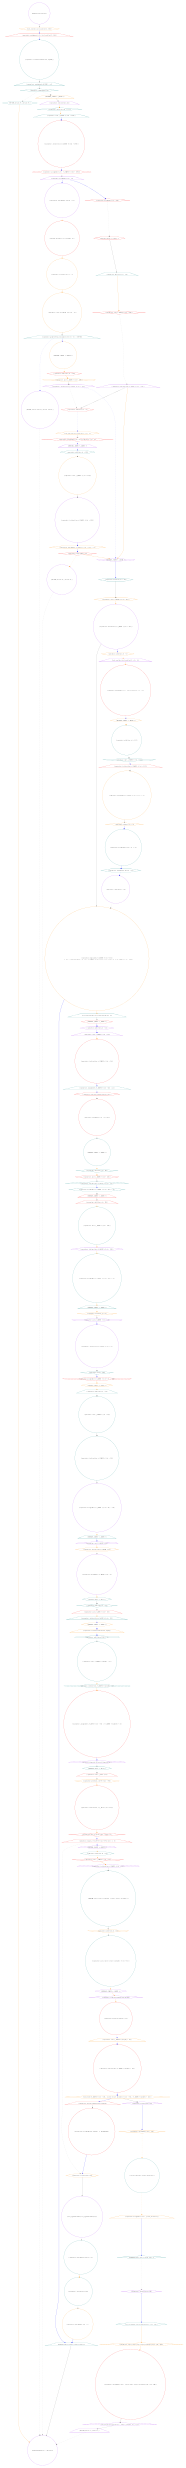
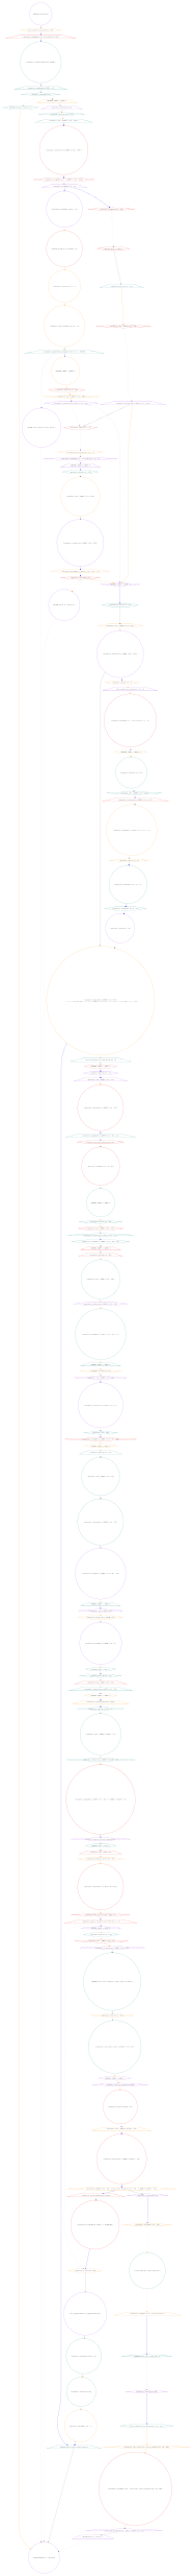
  digraph {
    fontname="IBM Plex Mono"
    node [color=teal fontname="IBM Plex Mono" shape=circle]
    edge [arrowhead=vee color=gray40 fontname="IBM Plex Mono" style=solid]
    n1 [color=red label="(<operator>.assignment,v4 = Curl_ccalloc(1, 336))" shape=trapezium]
    n2 [label="(<operator>.indirectIndexAccess,a1[188])"]
    n3 [label="(<operator>.assignment,a1[188] = v4)" shape=trapezium]
    n4 [color=darkorange label="(Curl_ccalloc,Curl_ccalloc(1, 336))" shape=hexagon]
    n5 [label="(<operator>.logicalNot,!v4)" shape=diamond]
    n6 [label="(RETURN,return 27;,return 27;)" shape=hexagon]
    n7 [color=darkorange label="(UNKNOWN,_DWORD *,_DWORD *)" shape=trapezium]
    n8 [color=purple label="(METHOD_RETURN,int __fastcall)"]
    n9 [color=purple label="(<operator>.indirection,*a1)" shape=trapezium]
    n10 [color=red label="(<operator>.assignment,v5 = *(_DWORD *)(*a1 + 1576))" shape=hexagon]
    n11 [color=purple label="(<operator>.assignment,v6 = v4)" shape=trapezium]
    n12 [color=purple label="(<operator>.assignment,result = 71)"]
    n13 [color=red label="(<operator>.assignment,v5 = 512)" shape=diamond]
    n14 [color=red label="(<operator>.indirection,*(_DWORD *)(*a1 + 1576))"]
    n15 [label="(<operator>.cast,(_DWORD *)(*a1 + 1576))" shape=trapezium]
    n16 [label="(<operator>.addition,*a1 + 1576)" shape=diamond]
    n17 [color=red label="(UNKNOWN,unsigned int,unsigned int)"]
    n18 [color=red label="(UNKNOWN,_DWORD *,_DWORD *)" shape=hexagon]
    n19 [color=darkorange label="(<operator>.subtraction,v5 - 8)"]
    n20 [label="(<operator>.greaterThan,(unsigned int)(v5 - 8) > 0xFFB0)" shape=trapezium]
    n21 [color=purple label="(RETURN,return result;,return result;)"]
    n22 [color=darkorange label="(UNKNOWN,_DWORD *,_DWORD *)"]
    n23 [color=red label="(<operator>.addition,v6 + 328)" shape=hexagon]
    n24 [color=darkorange label="(<operator>.cast,(unsigned int)(v5 - 8))"]
    n25 [color=purple label="(<operator>.indirection,*(_DWORD *)(v6 + 328))" shape=hexagon]
    n26 [color=red label="(<operator>.addition,v5 + 4)" shape=hexagon]
    n27 [color=purple label="(UNKNOWN,_DWORD *,_DWORD *)" shape=diamond]
    n28 [color=darkorange label="(Curl_ccalloc,Curl_ccalloc(1, v5 + 4))" shape=hexagon]
    n29 [label="(<operator>.addition,v6 + 332)" shape=hexagon]
    n30 [color=darkorange label="(<operator>.cast,(_DWORD *)(v6 + 328))" shape=diamond]
    n31 [label="(<operator>.addition,v4 + 328)" shape=trapezium]
    n32 [color=purple label="(<operator>.indirection,*(_DWORD *)(v4 + 328))" shape=trapezium]
    n33 [color=red label="(<operator>.cast,(_DWORD *)(v4 + 328))" shape=diamond]
-   n34 [color=red label="(<operator>.assignment,v8 = Curl_ccalloc(1, v5 + 4))" shape=diamond]
+   n34 [color=purple label="(<operator>.assignment,v8 = Curl_ccalloc(1, v5 + 4))" shape=diamond]
    n35 [color=purple label="(UNKNOWN,_DWORD *,_DWORD *)" shape=trapezium]
    n36 [label="(<operator>.addition,v6 + 328)" shape=hexagon]
    n37 [color=darkorange label="(<operator>.assignment,*(_DWORD *)(v6 + 328) = v8)" shape=hexagon]
    n38 [color=red label="(<operator>.logicalNot,!v8)" shape=diamond]
    n39 [color=purple label="(RETURN,return 27;,return 27;)"]
    n40 [color=purple label="(<operator>.indirection,*(_DWORD *)(v6 + 328))"]
    n41 [color=darkorange label="(<operator>.cast,(_DWORD *)(v6 + 328))"]
    n42 [color=darkorange label="(<operator>.logicalOr,*(_DWORD *)(v6 + 332)\n    || (v9 = Curl_ccalloc(1, v5 + 4), *(_DWORD *)(v6 + 332) = v9, v10 = v9 == 0, result = 27, !v10))"]
    n43 [label="(Curl_conncontrol,Curl_conncontrol(a1, 1))" shape=trapezium]
    n44 [label="(RETURN,return result;,return result;)" shape=trapezium]
    n45 [color=red label="(UNKNOWN,_DWORD *,_DWORD *)" shape=hexagon]
    n46 [color=purple label="(<operator>.indirection,*(_DWORD *)(v6 + 332))"]
    n47 [color=darkorange label="(<operator>.addition,v5 + 4)" shape=hexagon]
    n48 [color=purple label="(Curl_ccalloc,Curl_ccalloc(1, v5 + 4))" shape=trapezium]
    n49 [color=darkorange label="(<operator>.cast,(_DWORD *)(v6 + 332))" shape=hexagon]
    n50 [color=red label="(<operator>.assignment,v9 = Curl_ccalloc(1, v5 + 4))"]
    n51 [color=darkorange label="(UNKNOWN,_DWORD *,_DWORD *)" shape=hexagon]
    n52 [label="(<operator>.addition,v6 + 332)"]
    n53 [color=darkorange label="(<operator>.assignment,*(_DWORD *)(v6 + 332) = v9)"]
    n54 [color=darkorange label="(<operator>.equals,v9 == 0)" shape=diamond]
    n55 [label="(<operator>.assignment,v10 = v9 == 0)"]
    n56 [color=red label="(<operator>.indirection,*(_DWORD *)(v6 + 332))" shape=trapezium]
    n57 [label="(<operator>.cast,(_DWORD *)(v6 + 332))" shape=diamond]
    n58 [label="(<operator>.assignment,result = 27)" shape=hexagon]
    n59 [color=purple label="(<operator>.logicalNot,!v10)"]
    n60 [color=purple label="(<operator>.addition,v6 + 16)" shape=hexagon]
    n61 [label="(<operator>.assignment,*(_DWORD *)(v6 + 16) = a1)" shape=trapezium]
    n62 [color=red label="(<operator>.indirectIndexAccess,a1[105])" shape=hexagon]
    n63 [color=red label="(<operator>.assignment,v11 = a1[105])"]
    n64 [color=red label="(<operator>.indirection,*(_DWORD *)(v6 + 16))"]
    n65 [color=purple label="(<operator>.cast,(_DWORD *)(v6 + 16))" shape=trapezium]
    n66 [label="(UNKNOWN,_DWORD *,_DWORD *)"]
    n67 [label="(<operator>.addition,v6 + 324)" shape=diamond]
    n68 [label="(<operator>.assignment,*(_DWORD *)(v6 + 324) = v5)" shape=hexagon]
    n69 [color=red label="(UNKNOWN,_DWORD *,_DWORD *)" shape=trapezium]
    n70 [color=red label="(<operator>.addition,v6 + 320)" shape=trapezium]
    n71 [label="(<operator>.indirection,*(_DWORD *)(v6 + 324))" shape=diamond]
    n72 [color=red label="(<operator>.cast,(_DWORD *)(v6 + 324))" shape=hexagon]
    n73 [label="(<operator>.assignment,*(_DWORD *)(v6 + 320) = v5)"]
    n74 [label="(UNKNOWN,_DWORD *,_DWORD *)" shape=trapezium]
    n75 [color=darkorange label="(<operator>.addition,v6 + 8)" shape=diamond]
    n76 [color=purple label="(<operator>.indirection,*(_DWORD *)(v6 + 320))" shape=hexagon]
    n77 [label="(<operator>.cast,(_DWORD *)(v6 + 320))"]
    n78 [color=red label="(<operator>.assignment,*(_DWORD *)(v6 + 8) = -100)" shape=diamond]
    n79 [color=darkorange label="(UNKNOWN,_DWORD *,_DWORD *)" shape=hexagon]
    n80 [label="(<operator>.addition,v6 + 20)" shape=trapezium]
    n81 [color=purple label="(<operator>.indirection,*(_DWORD *)(v6 + 8))"]
    n82 [label="(<operator>.minus,-100)" shape=diamond]
    n83 [color=purple label="(<operator>.cast,(_DWORD *)(v6 + 8))" shape=diamond]
    n84 [color=purple label="(<operator>.assignment,*(_DWORD *)(v6 + 20) = v11)"]
    n85 [label="(UNKNOWN,_DWORD *,_DWORD *)" shape=trapezium]
    n86 [color=purple label="(<operator>.cast,(_DWORD *)v6)" shape=diamond]
    n87 [label="(<operator>.indirection,*(_DWORD *)(v6 + 20))"]
    n88 [label="(<operator>.cast,(_DWORD *)(v6 + 20))"]
    n89 [color=purple label="(<operator>.assignment,*(_DWORD *)v6 = 0)"]
    n90 [label="(UNKNOWN,_WORD *,_WORD *)" shape=hexagon]
    n91 [label="(<operator>.addition,v6 + 52)" shape=diamond]
    n92 [color=darkorange label="(<operator>.indirection,*(_DWORD *)v6)" shape=hexagon]
    n93 [color=red label="(<operator>.assignment,*(_WORD *)(v6 + 52) = *(_DWORD *)(a1[20] + 4))"]
    n94 [color=purple label="(tftp_set_timeouts,tftp_set_timeouts(v6))" shape=diamond]
    n95 [label="(UNKNOWN,_BYTE *,_BYTE *)" shape=hexagon]
    n96 [label="(<operator>.indirection,*(_WORD *)(v6 + 52))" shape=trapezium]
    n97 [color=darkorange label="(UNKNOWN,_DWORD *,_DWORD *)" shape=hexagon]
    n98 [color=darkorange label="(<operator>.indirectIndexAccess,a1[20])" shape=trapezium]
    n99 [color=red label="(<operator>.cast,(_WORD *)(v6 + 52))" shape=trapezium]
    n100 [label="(<operator>.indirection,*(_DWORD *)(a1[20] + 4))" shape=diamond]
    n101 [label="(<operator>.cast,(_DWORD *)(a1[20] + 4))"]
    n102 [label="(<operator>.addition,a1[20] + 4)" shape=diamond]
    n103 [color=red label="(<operator>.cast,(_BYTE *)a1)" shape=trapezium]
    n104 [color=red label="(<operator>.equals,(*((_BYTE *)a1 + 591) & 2) == 0)" shape=trapezium]
    n105 [color=purple label="(UNKNOWN,_DWORD *,_DWORD *)" shape=diamond]
    n106 [color=darkorange label="(<operator>.indirection,*a1)" shape=hexagon]
    n107 [label="(<operator>.addition,v6 + 20)" shape=hexagon]
    n108 [color=purple label="(Curl_pgrsStartNow,Curl_pgrsStartNow(*a1))"]
    n109 [color=red label="(<operator>.and,*((_BYTE *)a1 + 591) & 2)" shape=diamond]
    n110 [color=red label="(<operator>.indirection,*((_BYTE *)a1 + 591))"]
    n111 [color=darkorange label="(<operator>.addition,(_BYTE *)a1 + 591)" shape=hexagon]
    n112 [color=darkorange label="(bind,bind(*(_DWORD *)(v6 + 20), (const struct sockaddr *)(v6 + 52), *(_DWORD *)(a1[20] + 16)))" shape=hexagon]
    n113 [color=purple label="(<operator>.indirection,*a1)" shape=diamond]
    n114 [color=red label="(<operator>.indirectIndexAccess,a1[147])" shape=trapezium]
    n115 [color=darkorange label="(<operator>.assignment,v12 = *a1)" shape=diamond]
    n116 [color=red label="(<operators>.assignmentOr,a1[147] |= 0x2000000u)"]
    n117 [color=purple label="(<operator>.indirection,*(_DWORD *)(v6 + 20))" shape=diamond]
    n118 [label="(UNKNOWN,const struct sockaddr *,const struct sockaddr *)"]
    n119 [color=darkorange label="(<operator>.addition,v6 + 52)" shape=diamond]
    n120 [color=red label="(<operator>.cast,(_DWORD *)(v6 + 20))" shape=diamond]
    n121 [label="(<operator>.cast,(const struct sockaddr *)(v6 + 52))"]
    n122 [color=purple label="(UNKNOWN,_DWORD *,_DWORD *)" shape=hexagon]
    n123 [color=purple label="(<operator>.indirectIndexAccess,a1[20])" shape=diamond]
    n124 [color=red label="(<operator>.indirection,*(_DWORD *)(a1[20] + 16))"]
    n125 [color=darkorange label="(<operator>.cast,(_DWORD *)(a1[20] + 16))" shape=trapezium]
    n126 [color=red label="(<operator>.addition,a1[20] + 16)"]
    n127 [label="(_errno_location,_errno_location())"]
    n128 [color=darkorange label="(<operator>.assignment,v13 = _errno_location())" shape=trapezium]
    n129 [label="(UNKNOWN,const char *,const char *)" shape=diamond]
    n130 [color=purple label="(<operator>.indirection,*v13)" shape=diamond]
    n131 [color=red label="(<operator>.assignment,v14 = (const char *)Curl_strerror(*v13, v15, 128))"]
    n132 [color=purple label="(Curl_failf,Curl_failf(v12, \"bind() failed; %s\", v14))" shape=diamond]
    n133 [color=purple label="(RETURN,return 7;,return 7;)" shape=trapezium]
    n134 [color=darkorange label="(<operator>.cast,(const char *)Curl_strerror(*v13, v15, 128))" shape=diamond]
    n135 [label="(Curl_strerror,Curl_strerror(*v13, v15, 128))" shape=hexagon]
    n136 [label="(<operator>.assignment,result = 0)"]
    n137 [label="(<operator>.indirection,*a2)"]
    n138 [color=darkorange label="(<operator>.assignment,*a2 = 1)"]
    n139 [color=purple label="(METHOD,tftp_connect)"]
    n1 -> n2 [arrowhead=normal color=blue]
    n2 -> n3 [arrowhead=normal]
    n3 -> n5
    n4 -> n1 [arrowhead=normal color=blue]
    n5 -> n6 [style=dotted]
    n5 -> n7 [arrowhead=box style=dotted]
    n6 -> n8 [arrowhead=normal color=darkorange]
    n7 -> n9
    n9 -> n16 [arrowhead=box color=darkorange]
    n10 -> n11 [arrowhead=normal style=dotted]
    n11 -> n12 [arrowhead=normal color=blue]
    n11 -> n13 [arrowhead=box color=blue]
    n12 -> n17 [color=darkorange style=dotted]
    n13 -> n18 [arrowhead=box style=dotted]
    n14 -> n10 [arrowhead=box color=blue style=dotted]
    n15 -> n14 [arrowhead=box color=blue]
    n16 -> n15 [color=darkorange]
    n17 -> n19 [arrowhead=normal color=darkorange]
    n18 -> n31 [arrowhead=normal]
    n19 -> n24 [arrowhead=normal color=darkorange]
    n20 -> n21 [arrowhead=normal color=blue style=dotted]
    n20 -> n22 [color=blue]
    n21 -> n8 [arrowhead=box style=dotted]
    n22 -> n23 [color=darkorange style=dotted]
    n23 -> n30 [arrowhead=box color=darkorange]
    n24 -> n20 [arrowhead=normal]
    n25 -> n26 [style=dotted]
    n25 -> n27 [arrowhead=normal color=blue style=dotted]
    n26 -> n28 [arrowhead=normal color=blue style=dotted]
    n27 -> n29 [arrowhead=normal color=blue]
    n28 -> n34
    n29 -> n49 [arrowhead=box]
    n30 -> n25 [arrowhead=box]
    n31 -> n33 [arrowhead=normal color=darkorange]
    n32 -> n26
    n32 -> n27 [color=darkorange]
    n33 -> n32 [arrowhead=normal style=dotted]
    n34 -> n35 [color=blue style=dotted]
    n35 -> n36 [arrowhead=normal color=blue style=dotted]
    n36 -> n41 [arrowhead=box style=dotted]
    n37 -> n38 [arrowhead=box color=blue]
    n38 -> n27 [color=darkorange]
    n38 -> n39 [arrowhead=box color=darkorange style=dotted]
    n39 -> n8 [arrowhead=normal style=dotted]
    n40 -> n37 [arrowhead=box color=blue]
    n41 -> n40 [arrowhead=box]
    n42 -> n43 [color=darkorange]
    n42 -> n44 [arrowhead=normal color=blue]
    n43 -> n45 [arrowhead=normal]
    n44 -> n8
    n45 -> n60 [arrowhead=box color=blue]
    n46 -> n42 [arrowhead=normal]
    n46 -> n47 [color=blue]
    n47 -> n48 [color=darkorange style=dotted]
    n48 -> n50 [color=darkorange]
    n49 -> n46 [color=darkorange]
    n50 -> n51 [color=blue style=dotted]
    n51 -> n52 [arrowhead=box color=darkorange style=dotted]
    n52 -> n57 [arrowhead=box style=dotted]
    n53 -> n54
    n54 -> n55 [arrowhead=box color=blue]
    n55 -> n58 [arrowhead=box color=blue]
    n56 -> n53 [arrowhead=box style=dotted]
    n57 -> n56 [color=blue style=dotted]
    n58 -> n59 [arrowhead=box color=blue style=dotted]
    n59 -> n42 [arrowhead=box style=dotted]
    n60 -> n65 [arrowhead=box color=blue]
    n61 -> n62 [color=blue style=dotted]
    n62 -> n63 [arrowhead=box style=dotted]
    n63 -> n66 [style=dotted]
    n64 -> n61 [arrowhead=normal color=blue]
    n65 -> n64 [arrowhead=box color=darkorange]
    n66 -> n67 [color=darkorange style=dotted]
    n67 -> n72 [arrowhead=box color=darkorange style=dotted]
    n68 -> n69 [arrowhead=box style=dotted]
    n69 -> n70 [arrowhead=normal]
    n70 -> n77 [color=darkorange style=dotted]
    n71 -> n68 [arrowhead=normal color=blue]
    n72 -> n71
    n73 -> n74 [arrowhead=normal color=darkorange]
    n74 -> n75 [arrowhead=normal color=darkorange style=dotted]
    n75 -> n83
    n76 -> n73 [color=darkorange]
    n77 -> n76 [arrowhead=normal color=darkorange]
    n78 -> n79 [arrowhead=normal color=darkorange]
    n79 -> n80 [arrowhead=normal color=darkorange style=dotted]
    n80 -> n88 [arrowhead=box style=dotted]
    n81 -> n82 [arrowhead=box style=dotted]
    n82 -> n78 [arrowhead=normal color=blue]
    n83 -> n81 [arrowhead=normal color=blue]
    n84 -> n85 [color=darkorange style=dotted]
    n85 -> n86 [arrowhead=normal color=blue]
    n86 -> n92 [arrowhead=normal color=darkorange]
    n87 -> n84 [arrowhead=normal]
    n88 -> n87 [arrowhead=box]
    n89 -> n90 [arrowhead=normal color=darkorange]
    n90 -> n91 [arrowhead=box]
    n91 -> n99 [style=dotted]
    n92 -> n89 [style=dotted]
    n93 -> n94 [color=blue]
    n94 -> n95 [arrowhead=normal style=dotted]
    n95 -> n103 [arrowhead=box style=dotted]
    n96 -> n97 [color=blue style=dotted]
    n97 -> n98 [arrowhead=box color=blue style=dotted]
    n98 -> n102 [arrowhead=box color=blue style=dotted]
    n99 -> n96 [color=darkorange style=dotted]
    n100 -> n93 [arrowhead=box color=darkorange]
    n101 -> n100 [arrowhead=normal color=darkorange style=dotted]
    n102 -> n101 [style=dotted]
    n103 -> n111 [arrowhead=normal style=dotted]
    n104 -> n105 [arrowhead=normal color=blue style=dotted]
    n104 -> n106 [arrowhead=normal style=dotted]
    n105 -> n107 [color=darkorange style=dotted]
    n106 -> n108 [arrowhead=normal]
    n107 -> n120 [arrowhead=normal color=darkorange style=dotted]
    n108 -> n136 [arrowhead=normal style=dotted]
    n109 -> n104 [color=blue style=dotted]
    n110 -> n109 [color=darkorange]
    n111 -> n110 [arrowhead=normal color=darkorange]
    n112 -> n113 [arrowhead=box]
    n112 -> n114 [color=blue]
    n113 -> n115 [color=blue]
    n114 -> n116 [arrowhead=box]
    n115 -> n127 [arrowhead=normal color=darkorange style=dotted]
    n116 -> n106 [color=blue]
    n117 -> n118 [arrowhead=box]
    n118 -> n119
    n119 -> n121 [arrowhead=normal style=dotted]
    n120 -> n117 [arrowhead=box color=darkorange]
    n121 -> n122 [arrowhead=normal color=darkorange style=dotted]
    n122 -> n123 [color=darkorange]
    n123 -> n126 [color=darkorange]
    n124 -> n112 [arrowhead=box color=blue]
    n125 -> n124 [arrowhead=box color=blue style=dotted]
    n126 -> n125 [arrowhead=normal color=blue style=dotted]
    n127 -> n128 [arrowhead=normal color=darkorange style=dotted]
    n128 -> n129 [color=blue]
    n129 -> n130 [style=dotted]
    n130 -> n135 [color=blue]
    n131 -> n132 [arrowhead=box]
    n132 -> n133
    n133 -> n8 [arrowhead=box style=dotted]
    n134 -> n131 [color=darkorange]
    n135 -> n134 [color=darkorange]
    n136 -> n137 [arrowhead=box color=darkorange]
    n137 -> n138 [style=dotted]
    n138 -> n44 [arrowhead=box color=blue]
    n139 -> n4 [arrowhead=normal]
  }
